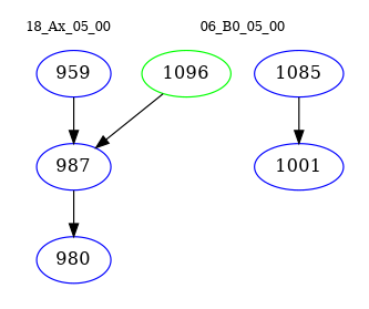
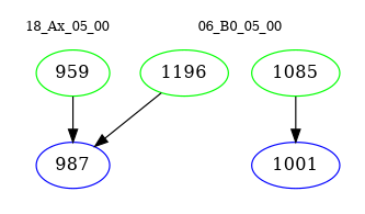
  digraph {
    node [color=blue]
    edge [color=black]
-   n1 [label=959]
+   n1 [color=green label=959]
    n2 [label=987]
-   n3 [label=980]
-   n4 [color=green label=1096]
-   n5 [label=1085]
+   n4 [color=green label=1196]
+   n5 [color=green label=1085]
    n6 [label=1001]
    subgraph cluster_1 {
      color=white
      fontsize=10
      label="18_Ax_05_00"
      n1
      n2
-     n3
    }
    subgraph cluster_2 {
      color=white
      fontsize=10
      label="06_B0_05_00"
      n4
      n5
      n6
    }
    n1 -> n2
-   n2 -> n3
    n4 -> n2
    n5 -> n6
  }
